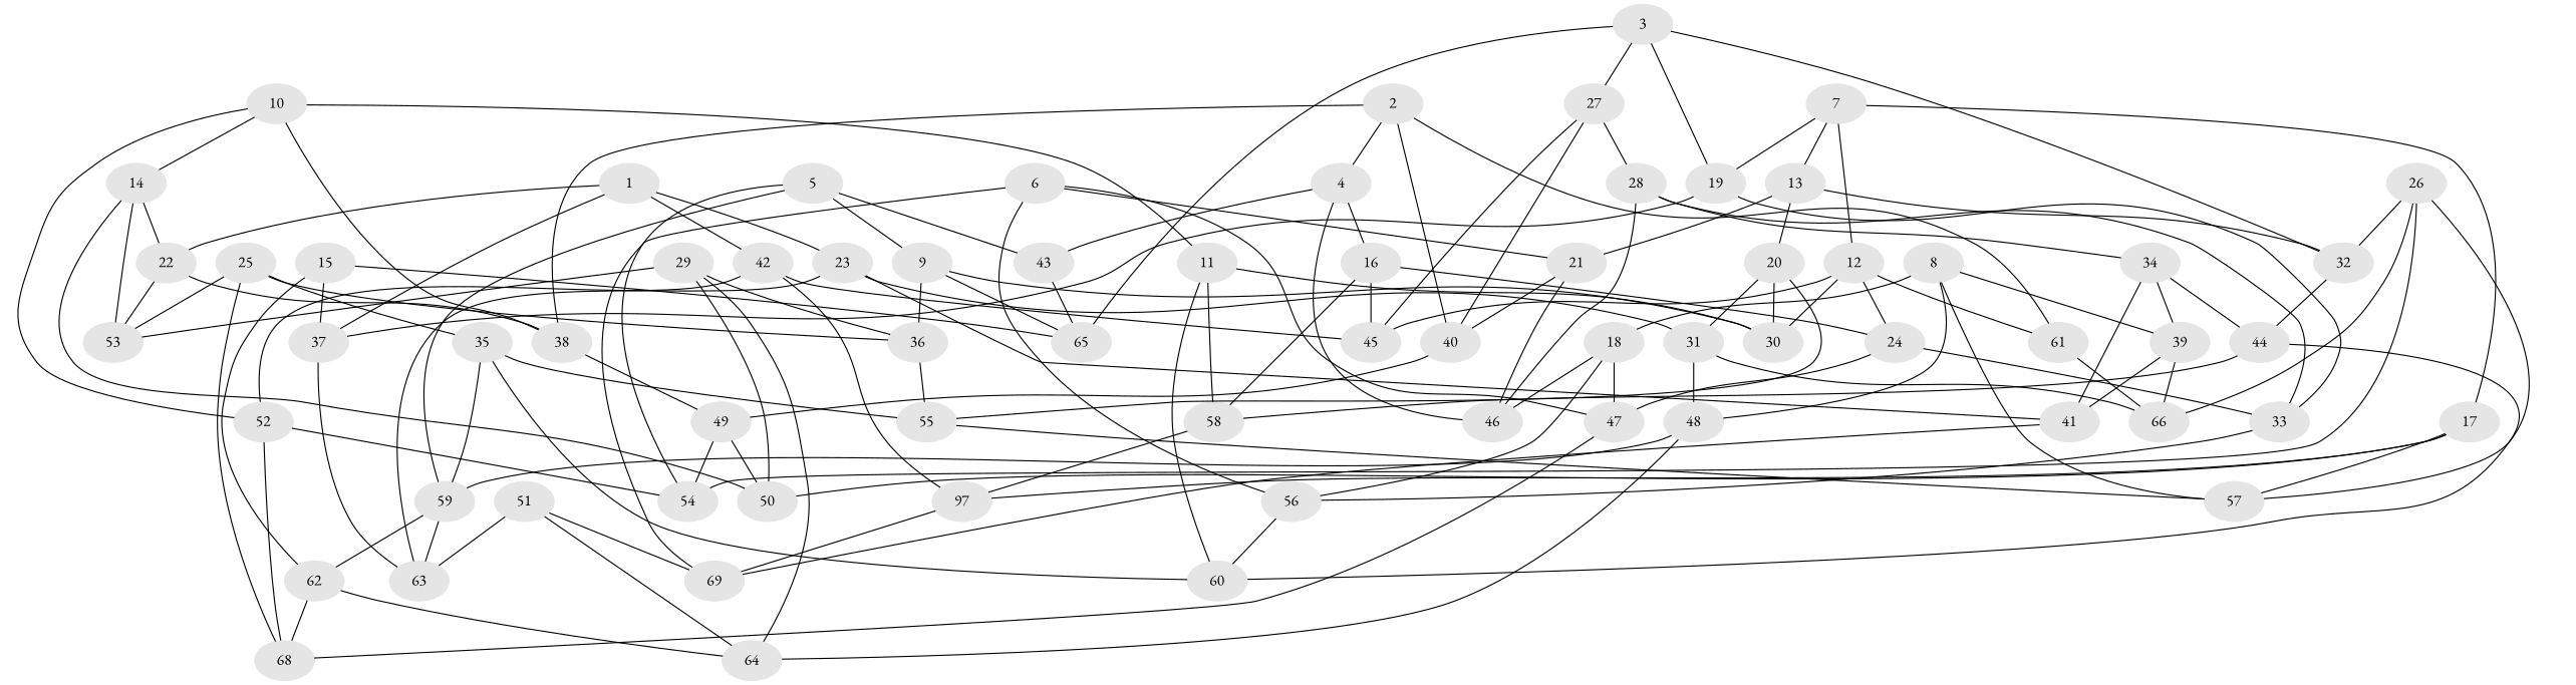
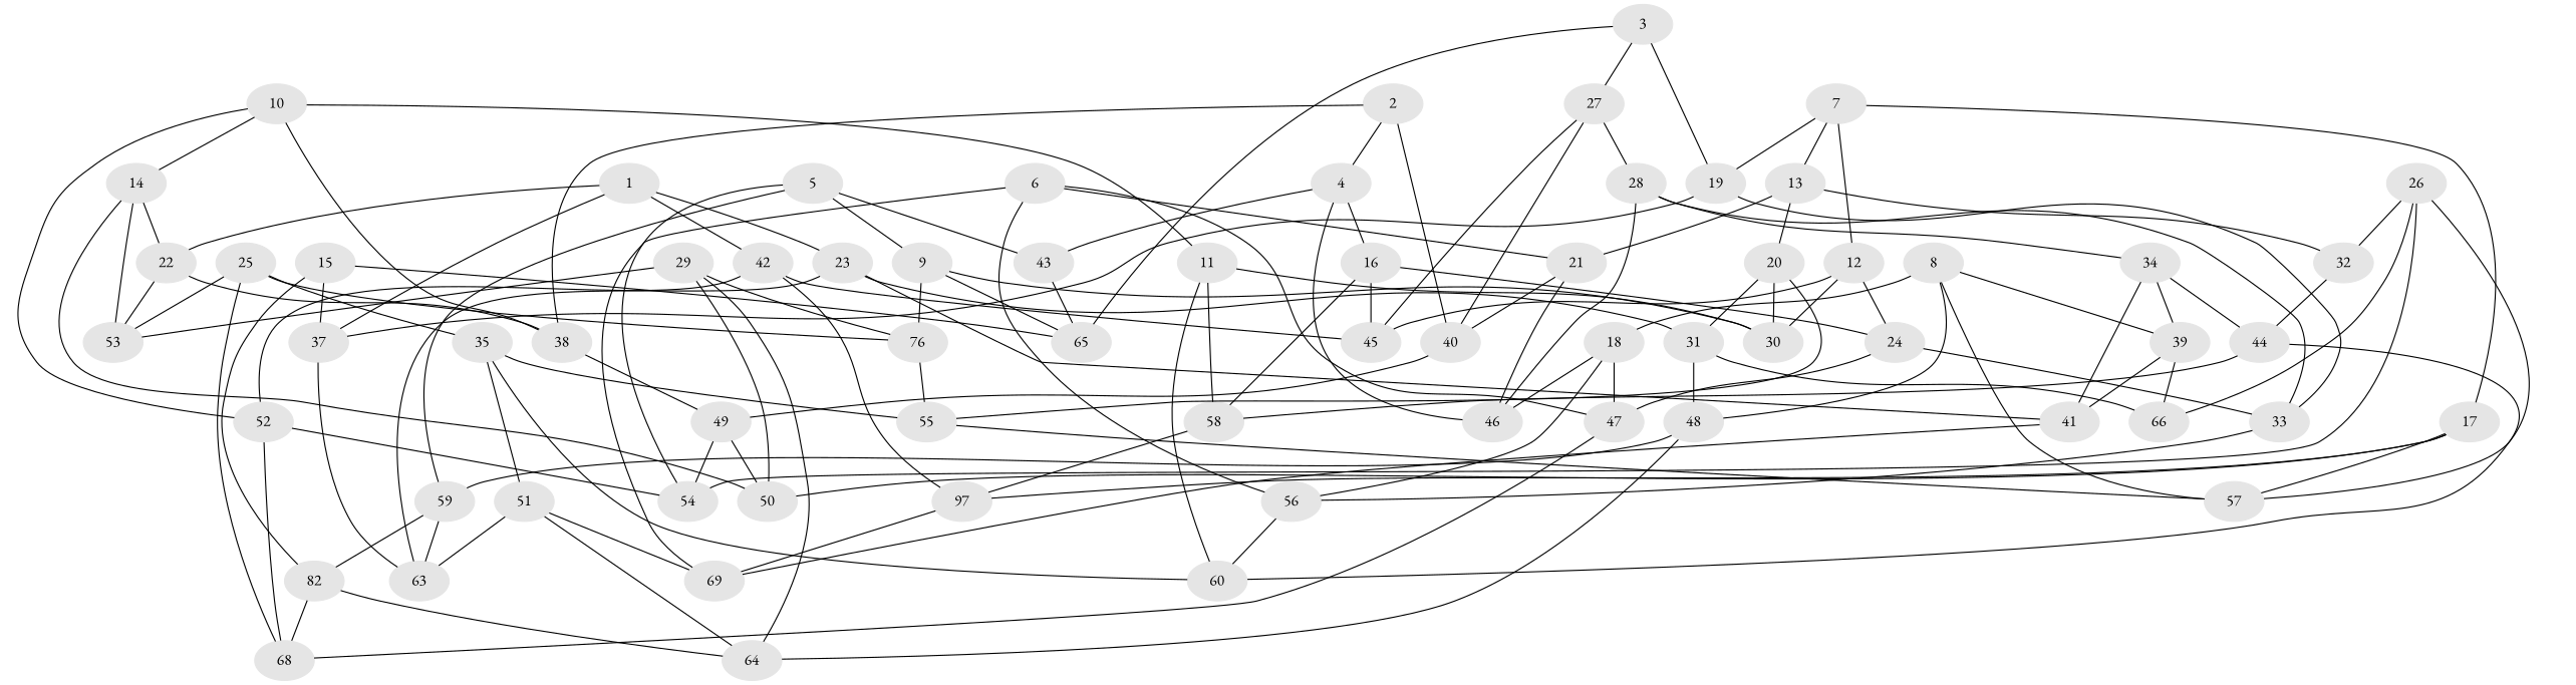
  graph {
    fontname="EB Garamond"
    node [color=gray90 fontname="EB Garamond" style=filled]
    edge [fontname="EB Garamond"]
    1
    22
    23
    37
    42
    38
    53
    31
    41
    63
    52
    45
    n13 [label=97]
    2
    4
    40
-   61
    16
    43
    46
    49
    66
    3
    19
    27
    32
    65
    33
    28
    44
    58
    24
    5
    9
    54
    59
    30
-   36
-   62
+   36 [label=76]
+   62 [label=82]
    6
    21
    47
    56
    69
    68
    60
    7
    13
    17
    12
    20
    57
    50
    8
    18
    39
    48
    64
    55
    10
    11
    14
    15
    25
    35
    51
    26
    34
    29
    1 -- 22
    1 -- 23
    1 -- 37
    1 -- 42
    22 -- 38
    22 -- 53
    23 -- 31
    23 -- 41
    23 -- 63
    37 -- 63
    42 -- 52
    42 -- 45
    42 -- n13
    38 -- 49
    31 -- 66
    31 -- 48
    41 -- 69
    52 -- 54
    52 -- 68
    n13 -- 69
    2 -- 38
    2 -- 4
    2 -- 40
-   2 -- 61
    4 -- 16
    4 -- 43
    4 -- 46
    40 -- 49
-   61 -- 66
    16 -- 45
    16 -- 58
    16 -- 24
    43 -- 65
    49 -- 54
    49 -- 50
    3 -- 19
    3 -- 27
-   3 -- 32
    3 -- 65
    19 -- 37
    19 -- 33
    27 -- 45
    27 -- 40
    27 -- 28
    32 -- 44
    33 -- 56
    28 -- 46
    28 -- 33
    28 -- 34
    44 -- 58
    44 -- 60
    58 -- n13
    24 -- 33
    24 -- 47
    5 -- 43
    5 -- 9
    5 -- 54
    5 -- 59
    9 -- 65
    9 -- 30
    9 -- 36
    59 -- 63
    59 -- 62
    36 -- 55
    62 -- 68
    62 -- 64
    6 -- 21
    6 -- 47
    6 -- 56
    6 -- 69
    21 -- 40
    21 -- 46
    47 -- 68
    56 -- 60
    7 -- 19
    7 -- 13
    7 -- 17
    7 -- 12
    13 -- 32
    13 -- 21
    13 -- 20
    17 -- n13
    17 -- 57
    17 -- 50
    12 -- 45
-   12 -- 61
    12 -- 24
    12 -- 30
    20 -- 31
    20 -- 30
    20 -- 55
    8 -- 57
    8 -- 18
    8 -- 39
    8 -- 48
    18 -- 46
    18 -- 47
    18 -- 56
    39 -- 41
    39 -- 66
    48 -- 59
    48 -- 64
    55 -- 57
    10 -- 38
    10 -- 52
    10 -- 11
    10 -- 14
    11 -- 58
    11 -- 30
    11 -- 60
    14 -- 22
    14 -- 53
    14 -- 50
    15 -- 37
    15 -- 65
    15 -- 62
    25 -- 53
    25 -- 36
    25 -- 68
    25 -- 35
    35 -- 60
    35 -- 55
-   35 -- 59
+   35 -- 51
    51 -- 63
    51 -- 69
    51 -- 64
    26 -- 66
    26 -- 32
    26 -- 54
    26 -- 57
    34 -- 41
    34 -- 44
    34 -- 39
    29 -- 53
    29 -- 36
    29 -- 50
    29 -- 64
  }
